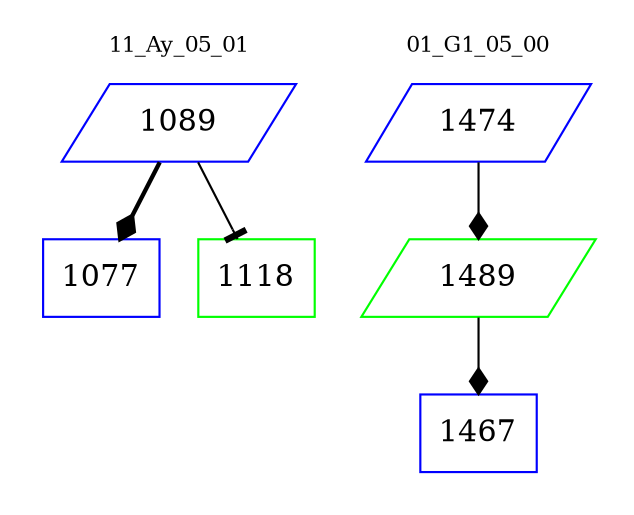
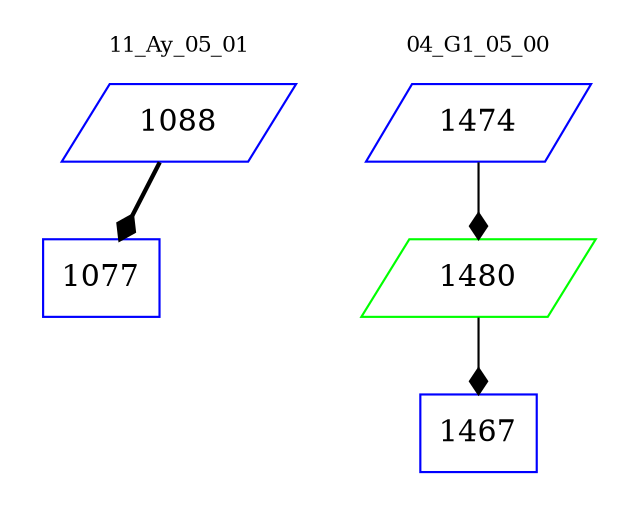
  digraph {
    node [color=blue shape=parallelogram]
    edge [arrowhead=diamond color=black style=solid]
-   n1 [label=1089]
+   n1 [label=1088]
    n2 [label=1077 shape=box]
-   n3 [color=green label=1118 shape=box]
    n4 [label=1474]
    n5 [label=1467 shape=box]
-   n6 [color=green label=1489]
+   n6 [color=green label=1480]
    subgraph cluster_1 {
      color=white
      fontsize=10
      label="11_Ay_05_01"
      n1
      n2
-     n3
    }
    subgraph cluster_2 {
      color=white
      fontsize=10
-     label="01_G1_05_00"
+     label="04_G1_05_00"
      n4
      n5
      n6
    }
    n1 -> n2 [style=bold]
-   n1 -> n3 [arrowhead=tee]
    n4 -> n6
    n6 -> n5
  }
